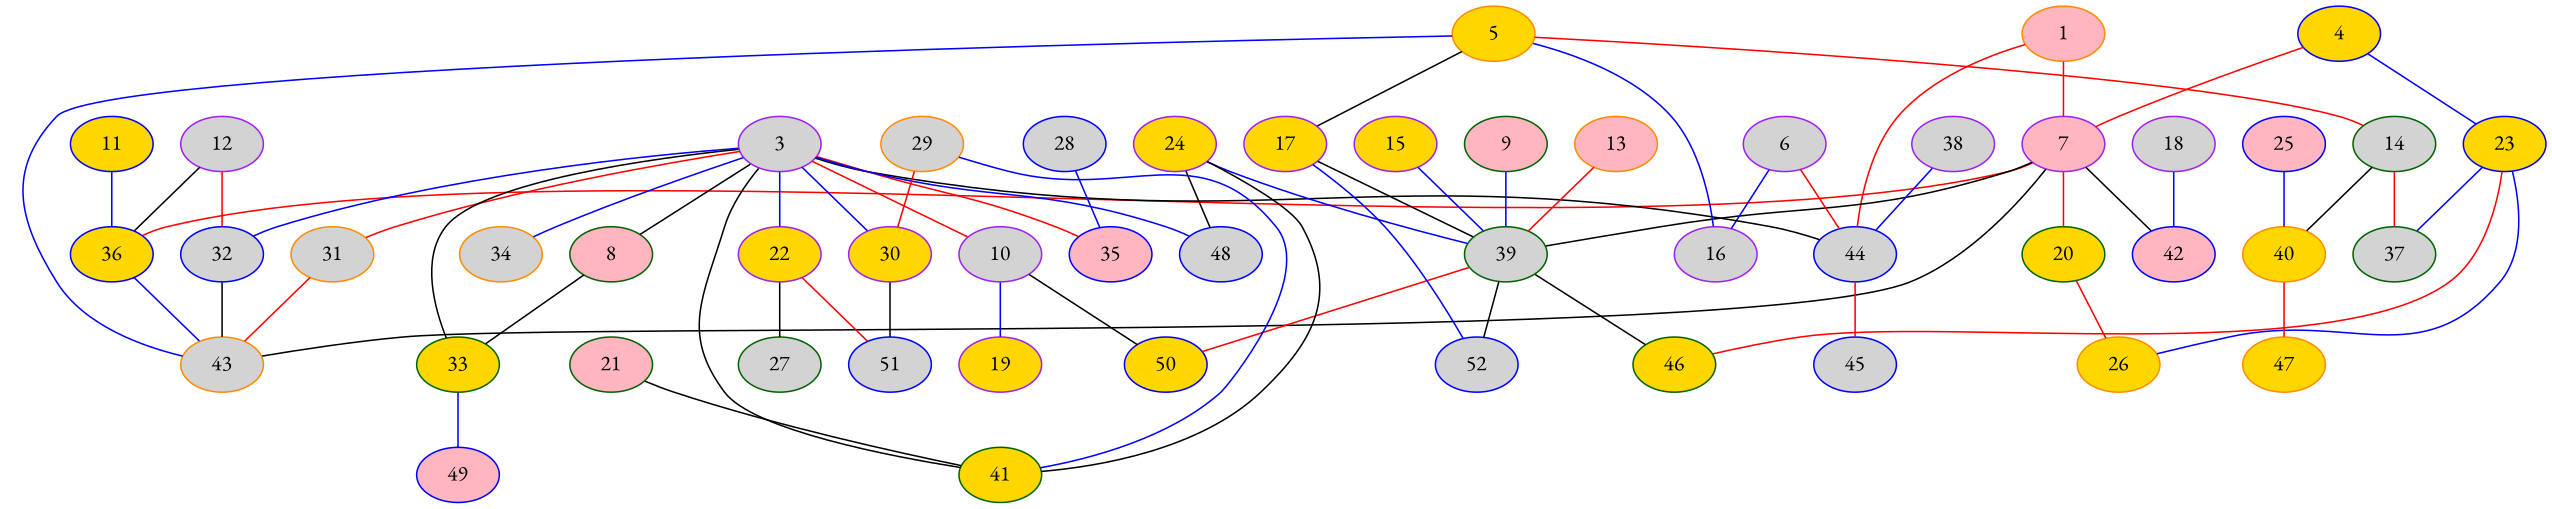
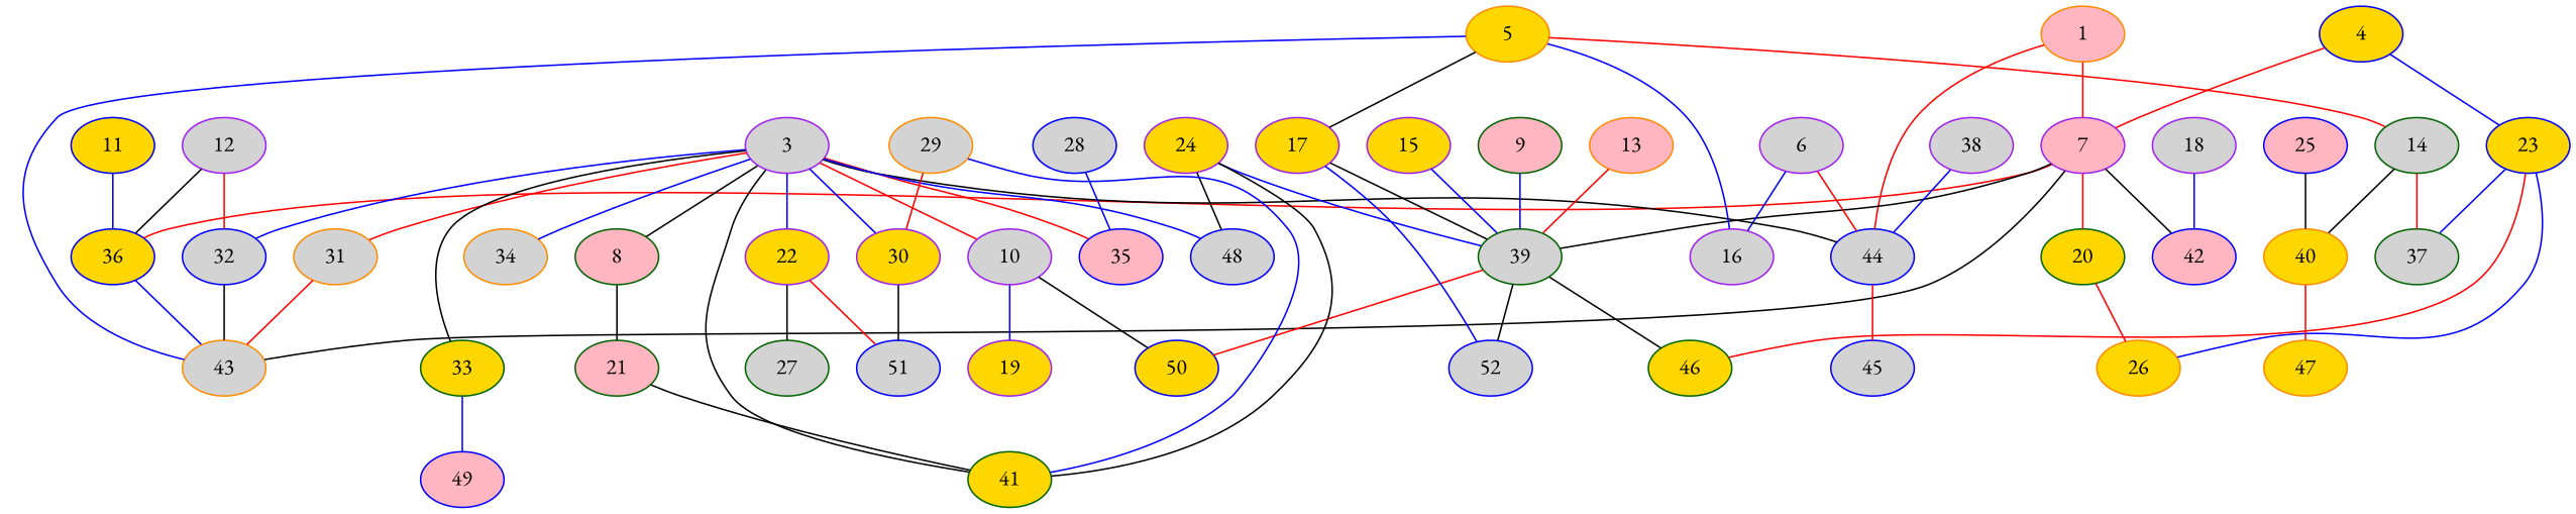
  graph {
    fontname="EB Garamond"
    node [color=blue fillcolor=lightgrey fontname="EB Garamond" style=filled]
    edge [color=blue fontname="EB Garamond" weight=1.0]
    1 [color=darkorange fillcolor=lightpink]
    7 [color=purple fillcolor=lightpink]
    44
    43 [color=darkorange]
    20 [color=darkgreen fillcolor=gold]
    36 [fillcolor=gold]
    39 [color=darkgreen]
    42 [fillcolor=lightpink]
    45
    6 [color=purple]
    16 [color=purple]
    3 [color=purple]
    8 [color=darkgreen fillcolor=lightpink]
    10 [color=purple]
    22 [color=purple fillcolor=gold]
    30 [color=purple fillcolor=gold]
    31 [color=darkorange]
    32
    33 [color=darkgreen fillcolor=gold]
    34 [color=darkorange]
    35 [fillcolor=lightpink]
    41 [color=darkgreen fillcolor=gold]
    48
    21 [color=darkgreen fillcolor=lightpink]
    19 [color=purple fillcolor=gold]
    50 [fillcolor=gold]
    27 [color=darkgreen]
    51
    49 [fillcolor=lightpink]
    4 [fillcolor=gold]
    23 [fillcolor=gold]
    37 [color=darkgreen]
    26 [color=darkorange fillcolor=gold]
    46 [color=darkgreen fillcolor=gold]
    5 [color=darkorange fillcolor=gold]
    14 [color=darkgreen]
    17 [color=purple fillcolor=gold]
    40 [color=darkorange fillcolor=gold]
    52
    9 [color=darkgreen fillcolor=lightpink]
    11 [fillcolor=gold]
    12 [color=purple]
    13 [color=darkorange fillcolor=lightpink]
    47 [color=darkorange fillcolor=gold]
    15 [color=purple fillcolor=gold]
    18 [color=purple]
    24 [color=purple fillcolor=gold]
    25 [fillcolor=lightpink]
    28
    29 [color=darkorange]
    38 [color=purple]
    1 -- 7 [color=red weight=2.0]
    1 -- 44 [color=red]
    7 -- 43 [color=black]
    7 -- 20 [color=red]
    7 -- 36 [color=red]
    7 -- 39 [color=black]
    7 -- 42 [color=black]
    44 -- 45 [color=red]
    20 -- 26 [color=red]
    36 -- 43
    39 -- 50 [color=red]
    39 -- 46 [color=black]
    39 -- 52 [color=black]
    6 -- 44 [color=red]
    6 -- 16
    3 -- 44 [color=black]
    3 -- 8 [color=black]
    3 -- 10 [color=red]
    3 -- 22
    3 -- 30
    3 -- 31 [color=red]
    3 -- 32
    3 -- 33 [color=black]
    3 -- 34
    3 -- 35 [color=red weight=2.0]
    3 -- 41 [color=black]
    3 -- 48
-   8 -- 33 [color=black]
+   8 -- 21 [color=black]
    10 -- 19
    10 -- 50 [color=black]
    22 -- 27 [color=black]
    22 -- 51 [color=red]
    30 -- 51 [color=black]
    31 -- 43 [color=red]
    32 -- 43 [color=black]
    33 -- 49
    21 -- 41 [color=black]
    4 -- 7 [color=red]
    4 -- 23
    23 -- 37
    23 -- 26
    23 -- 46 [color=red]
    5 -- 43
    5 -- 16
    5 -- 14 [color=red]
    5 -- 17 [color=black]
    14 -- 37 [color=red]
    14 -- 40 [color=black]
    17 -- 39 [color=black]
    17 -- 52
    40 -- 47 [color=red]
    9 -- 39
    11 -- 36
    12 -- 36 [color=black]
    12 -- 32 [color=red]
    13 -- 39 [color=red]
    15 -- 39
    18 -- 42
    24 -- 39
    24 -- 41 [color=black]
    24 -- 48 [color=black]
-   25 -- 40
+   25 -- 40 [color=black]
    28 -- 35
    29 -- 30 [color=red]
    29 -- 41
    38 -- 44
  }
